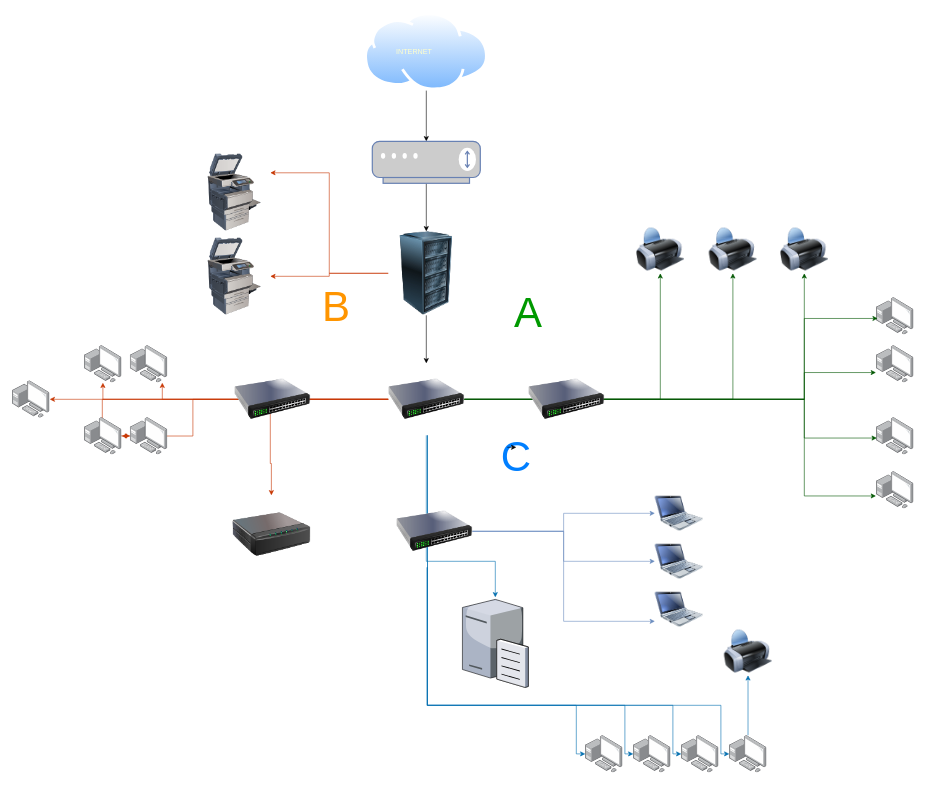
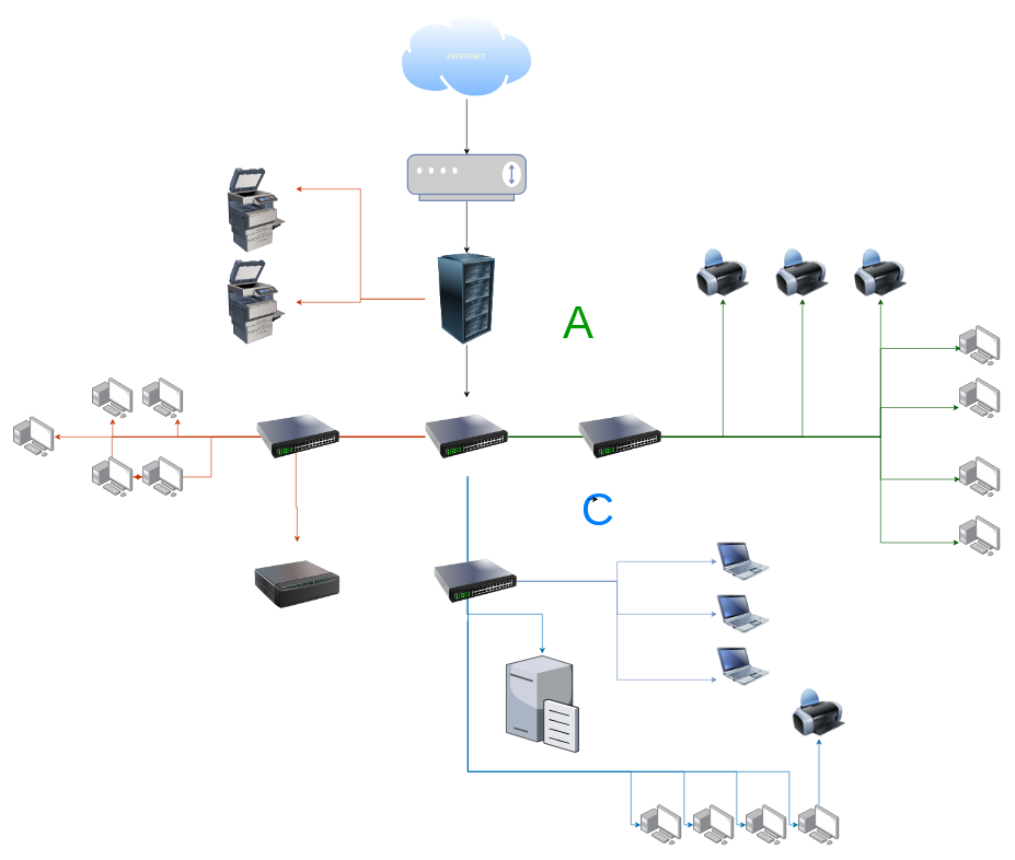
  <mxCell id="0" />
  <mxCell id="1" parent="0" />
  <mxCell id="2" value="" style="edgeStyle=orthogonalEdgeStyle;rounded=0;orthogonalLoop=1;jettySize=auto;html=1;" parent="1" source="5" target="32" edge="1"><mxGeometry relative="1" as="geometry" /></mxCell>
  <mxCell id="3" style="edgeStyle=orthogonalEdgeStyle;rounded=0;orthogonalLoop=1;jettySize=auto;html=1;entryX=1;entryY=0.25;entryDx=0;entryDy=0;fillColor=#fa6800;strokeColor=#C73500;" parent="1" source="5" target="37" edge="1"><mxGeometry relative="1" as="geometry" /></mxCell>
  <mxCell id="4" style="edgeStyle=orthogonalEdgeStyle;rounded=0;orthogonalLoop=1;jettySize=auto;html=1;entryX=1;entryY=0.5;entryDx=0;entryDy=0;fillColor=#fa6800;strokeColor=#C73500;" parent="1" source="5" target="38" edge="1"><mxGeometry relative="1" as="geometry" /></mxCell>
  <mxCell id="5" value="" style="image;html=1;image=img/lib/clip_art/computers/Server_Rack_128x128.png" parent="1" vertex="1"><mxGeometry x="646.58" y="385" width="126.83" height="140" as="geometry" /></mxCell>
  <mxCell id="6" value="" style="image;points=[];aspect=fixed;html=1;align=center;shadow=0;dashed=0;image=img/lib/allied_telesis/computer_and_terminals/Personal_Computer_with_Server.svg;" parent="1" vertex="1"><mxGeometry x="1460" y="495" width="62.4" height="62.4" as="geometry" /></mxCell>
  <mxCell id="7" value="" style="image;html=1;image=img/lib/clip_art/computers/Printer_128x128.png" parent="1" vertex="1"><mxGeometry x="1181" y="375" width="80" height="80" as="geometry" /></mxCell>
  <mxCell id="8" value="" style="image;html=1;image=img/lib/clip_art/computers/Printer_128x128.png" parent="1" vertex="1"><mxGeometry x="1300" y="375" width="80" height="80" as="geometry" /></mxCell>
  <mxCell id="9" value="" style="image;html=1;image=img/lib/clip_art/computers/Printer_128x128.png" parent="1" vertex="1"><mxGeometry x="1060" y="375" width="80" height="80" as="geometry" /></mxCell>
  <mxCell id="10" value="" style="image;points=[];aspect=fixed;html=1;align=center;shadow=0;dashed=0;image=img/lib/allied_telesis/computer_and_terminals/Personal_Computer_with_Server.svg;" parent="1" vertex="1"><mxGeometry x="1460" y="575" width="62.4" height="62.4" as="geometry" /></mxCell>
  <mxCell id="11" value="" style="image;points=[];aspect=fixed;html=1;align=center;shadow=0;dashed=0;image=img/lib/allied_telesis/computer_and_terminals/Personal_Computer_with_Server.svg;" parent="1" vertex="1"><mxGeometry x="1460" y="785" width="62.4" height="62.4" as="geometry" /></mxCell>
  <mxCell id="12" value="" style="image;points=[];aspect=fixed;html=1;align=center;shadow=0;dashed=0;image=img/lib/allied_telesis/computer_and_terminals/Personal_Computer_with_Server.svg;" parent="1" vertex="1"><mxGeometry x="1460" y="695" width="62.4" height="62.4" as="geometry" /></mxCell>
  <mxCell id="13" value="" style="edgeStyle=orthogonalEdgeStyle;rounded=0;orthogonalLoop=1;jettySize=auto;html=1;" parent="1" source="14" target="17" edge="1"><mxGeometry relative="1" as="geometry" /></mxCell>
  <mxCell id="14" value="" style="image;aspect=fixed;perimeter=ellipsePerimeter;html=1;align=center;shadow=0;dashed=0;spacingTop=3;image=img/lib/active_directory/internet_cloud.svg;" parent="1" vertex="1"><mxGeometry x="606.82" y="20.5" width="206.35" height="130" as="geometry" /></mxCell>
- <mxCell id="15" value="INTERNET" style="text;strokeColor=none;align=center;fillColor=none;html=1;verticalAlign=middle;whiteSpace=wrap;rounded=0;fontColor=#FFFFCC;" parent="1" vertex="1"><mxGeometry x="625" y="35" width="130" height="101" as="geometry" /></mxCell>
+ <mxCell id="15" value="INTERNET" style="text;strokeColor=none;align=center;fillColor=none;html=1;verticalAlign=middle;whiteSpace=wrap;rounded=0;fontColor=#FFFFCC;" parent="1" vertex="1"><mxGeometry x="645" y="35" width="130" height="101" as="geometry" /></mxCell>
  <mxCell id="16" value="" style="edgeStyle=orthogonalEdgeStyle;rounded=0;orthogonalLoop=1;jettySize=auto;html=1;" parent="1" source="17" target="5" edge="1"><mxGeometry relative="1" as="geometry" /></mxCell>
  <mxCell id="17" value="" style="fontColor=#0066CC;verticalAlign=top;verticalLabelPosition=bottom;labelPosition=center;align=center;html=1;outlineConnect=0;fillColor=#CCCCCC;strokeColor=#6881B3;gradientColor=none;gradientDirection=north;strokeWidth=2;shape=mxgraph.networks.modem;" parent="1" vertex="1"><mxGeometry x="620" y="235" width="180" height="70" as="geometry" /></mxCell>
  <mxCell id="18" style="edgeStyle=orthogonalEdgeStyle;rounded=0;orthogonalLoop=1;jettySize=auto;html=1;fontColor=#3156ed;fillColor=#008a00;strokeColor=#005700;" parent="1" source="32" target="9" edge="1"><mxGeometry relative="1" as="geometry" /></mxCell>
  <mxCell id="19" style="edgeStyle=orthogonalEdgeStyle;rounded=0;orthogonalLoop=1;jettySize=auto;html=1;entryX=0.5;entryY=1;entryDx=0;entryDy=0;fillColor=#008a00;strokeColor=#005700;" parent="1" source="32" target="7" edge="1"><mxGeometry relative="1" as="geometry" /></mxCell>
  <mxCell id="20" style="edgeStyle=orthogonalEdgeStyle;rounded=0;orthogonalLoop=1;jettySize=auto;html=1;fillColor=#008a00;strokeColor=#005700;" parent="1" source="32" target="8" edge="1"><mxGeometry relative="1" as="geometry" /></mxCell>
  <mxCell id="21" style="edgeStyle=orthogonalEdgeStyle;rounded=0;orthogonalLoop=1;jettySize=auto;html=1;fillColor=#fa6800;strokeColor=#C73500;" parent="1" source="32" target="40" edge="1"><mxGeometry relative="1" as="geometry"><mxPoint x="560" y="665" as="targetPoint" /></mxGeometry></mxCell>
  <mxCell id="22" style="edgeStyle=orthogonalEdgeStyle;rounded=0;orthogonalLoop=1;jettySize=auto;html=1;fillColor=#1ba1e2;strokeColor=#006EAF;" parent="1" source="32" target="46" edge="1"><mxGeometry relative="1" as="geometry"><Array as="points"><mxPoint x="710" y="935" /><mxPoint x="825" y="935" /></Array></mxGeometry></mxCell>
  <mxCell id="23" style="edgeStyle=orthogonalEdgeStyle;rounded=0;orthogonalLoop=1;jettySize=auto;html=1;fillColor=#fa6800;strokeColor=#C73500;" parent="1" source="32" target="41" edge="1"><mxGeometry relative="1" as="geometry"><Array as="points"><mxPoint x="270" y="665" /></Array></mxGeometry></mxCell>
  <mxCell id="24" style="edgeStyle=orthogonalEdgeStyle;rounded=0;orthogonalLoop=1;jettySize=auto;html=1;fillColor=#fa6800;strokeColor=#C73500;" parent="1" source="32" target="43" edge="1"><mxGeometry relative="1" as="geometry"><Array as="points"><mxPoint x="170" y="665" /><mxPoint x="170" y="726" /></Array></mxGeometry></mxCell>
  <mxCell id="25" style="edgeStyle=orthogonalEdgeStyle;rounded=0;orthogonalLoop=1;jettySize=auto;html=1;fillColor=#fa6800;strokeColor=#C73500;" parent="1" source="32" target="42" edge="1"><mxGeometry relative="1" as="geometry"><Array as="points"><mxPoint x="171" y="665" /></Array></mxGeometry></mxCell>
  <mxCell id="26" style="edgeStyle=orthogonalEdgeStyle;rounded=0;orthogonalLoop=1;jettySize=auto;html=1;fillColor=#fa6800;strokeColor=#C73500;" parent="1" source="32" target="39" edge="1"><mxGeometry relative="1" as="geometry"><Array as="points"><mxPoint x="321" y="665" /></Array></mxGeometry></mxCell>
  <mxCell id="27" style="edgeStyle=orthogonalEdgeStyle;rounded=0;orthogonalLoop=1;jettySize=auto;html=1;fillColor=#fa6800;strokeColor=#C73500;" parent="1" source="32" target="47" edge="1"><mxGeometry relative="1" as="geometry"><Array as="points"><mxPoint x="450" y="665" /><mxPoint x="450" y="772" /></Array></mxGeometry></mxCell>
  <mxCell id="28" style="edgeStyle=orthogonalEdgeStyle;rounded=0;orthogonalLoop=1;jettySize=auto;html=1;fillColor=#1ba1e2;strokeColor=#006EAF;" parent="1" source="32" target="53" edge="1"><mxGeometry relative="1" as="geometry"><mxPoint x="712" y="1055" as="targetPoint" /><Array as="points"><mxPoint x="712" y="1175" /><mxPoint x="960" y="1175" /><mxPoint x="960" y="1256" /></Array></mxGeometry></mxCell>
  <mxCell id="29" style="edgeStyle=orthogonalEdgeStyle;rounded=0;orthogonalLoop=1;jettySize=auto;html=1;fillColor=#1ba1e2;strokeColor=#006EAF;" parent="1" source="32" target="52" edge="1"><mxGeometry relative="1" as="geometry"><mxPoint x="712" y="1355" as="targetPoint" /><Array as="points"><mxPoint x="712" y="1175" /><mxPoint x="1041" y="1175" /><mxPoint x="1041" y="1256" /></Array></mxGeometry></mxCell>
  <mxCell id="30" style="edgeStyle=orthogonalEdgeStyle;rounded=0;orthogonalLoop=1;jettySize=auto;html=1;fillColor=#1ba1e2;strokeColor=#006EAF;" parent="1" source="60" target="50" edge="1"><mxGeometry relative="1" as="geometry"><Array as="points"><mxPoint x="712" y="1175" /><mxPoint x="1201" y="1175" /><mxPoint x="1201" y="1256" /></Array></mxGeometry></mxCell>
  <mxCell id="31" style="edgeStyle=orthogonalEdgeStyle;rounded=0;orthogonalLoop=1;jettySize=auto;html=1;fillColor=#1ba1e2;strokeColor=#006EAF;" parent="1" source="60" target="51" edge="1"><mxGeometry relative="1" as="geometry"><Array as="points"><mxPoint x="711" y="1175" /><mxPoint x="1121" y="1175" /><mxPoint x="1121" y="1256" /></Array></mxGeometry></mxCell>
  <mxCell id="32" value="" style="image;html=1;image=img/lib/clip_art/networking/Switch_128x128.png" parent="1" vertex="1"><mxGeometry x="646.58" y="605" width="126.83" height="120" as="geometry" /></mxCell>
  <mxCell id="33" style="edgeStyle=orthogonalEdgeStyle;rounded=0;orthogonalLoop=1;jettySize=auto;html=1;entryX=0.036;entryY=0.565;entryDx=0;entryDy=0;entryPerimeter=0;fillColor=#008a00;strokeColor=#005700;" parent="1" source="32" target="6" edge="1"><mxGeometry relative="1" as="geometry"><Array as="points"><mxPoint x="1340" y="665" /><mxPoint x="1340" y="530" /></Array></mxGeometry></mxCell>
  <mxCell id="34" style="edgeStyle=orthogonalEdgeStyle;rounded=0;orthogonalLoop=1;jettySize=auto;html=1;entryX=-0.01;entryY=0.659;entryDx=0;entryDy=0;entryPerimeter=0;fillColor=#008a00;strokeColor=#005700;" parent="1" source="32" target="11" edge="1"><mxGeometry relative="1" as="geometry"><Array as="points"><mxPoint x="1340" y="665" /><mxPoint x="1340" y="826" /></Array></mxGeometry></mxCell>
  <mxCell id="35" style="edgeStyle=orthogonalEdgeStyle;rounded=0;orthogonalLoop=1;jettySize=auto;html=1;entryX=-0.01;entryY=0.728;entryDx=0;entryDy=0;entryPerimeter=0;fillColor=#008a00;strokeColor=#005700;" parent="1" source="32" target="10" edge="1"><mxGeometry relative="1" as="geometry"><Array as="points"><mxPoint x="1340" y="665" /><mxPoint x="1340" y="621" /></Array></mxGeometry></mxCell>
  <mxCell id="36" style="edgeStyle=orthogonalEdgeStyle;rounded=0;orthogonalLoop=1;jettySize=auto;html=1;entryX=0.013;entryY=0.554;entryDx=0;entryDy=0;entryPerimeter=0;fontColor=#ff0000;labelBorderColor=#009900;labelBackgroundColor=#ff0000;fillColor=#008a00;strokeColor=#005700;" parent="1" source="56" target="12" edge="1"><mxGeometry relative="1" as="geometry"><Array as="points"><mxPoint x="1340" y="665" /><mxPoint x="1340" y="730" /></Array></mxGeometry></mxCell>
  <mxCell id="37" value="" style="image;html=1;image=img/lib/clip_art/computers/Printer_Commercial_128x128.png" parent="1" vertex="1"><mxGeometry x="330" y="255" width="120" height="130" as="geometry" /></mxCell>
  <mxCell id="38" value="" style="image;html=1;image=img/lib/clip_art/computers/Printer_Commercial_128x128.png" parent="1" vertex="1"><mxGeometry x="330" y="395" width="120" height="130" as="geometry" /></mxCell>
  <mxCell id="39" value="" style="image;points=[];aspect=fixed;html=1;align=center;shadow=0;dashed=0;image=img/lib/allied_telesis/computer_and_terminals/Personal_Computer_with_Server.svg;" parent="1" vertex="1"><mxGeometry x="140" y="695" width="62.4" height="62.4" as="geometry" /></mxCell>
  <mxCell id="40" value="" style="image;points=[];aspect=fixed;html=1;align=center;shadow=0;dashed=0;image=img/lib/allied_telesis/computer_and_terminals/Personal_Computer_with_Server.svg;" parent="1" vertex="1"><mxGeometry x="20" y="633.8" width="62.4" height="62.4" as="geometry" /></mxCell>
  <mxCell id="41" value="" style="image;points=[];aspect=fixed;html=1;align=center;shadow=0;dashed=0;image=img/lib/allied_telesis/computer_and_terminals/Personal_Computer_with_Server.svg;" parent="1" vertex="1"><mxGeometry x="216.4" y="575" width="62.4" height="62.4" as="geometry" /></mxCell>
  <mxCell id="42" value="" style="image;points=[];aspect=fixed;html=1;align=center;shadow=0;dashed=0;image=img/lib/allied_telesis/computer_and_terminals/Personal_Computer_with_Server.svg;" parent="1" vertex="1"><mxGeometry x="140" y="575" width="62.4" height="62.4" as="geometry" /></mxCell>
  <mxCell id="43" value="" style="image;points=[];aspect=fixed;html=1;align=center;shadow=0;dashed=0;image=img/lib/allied_telesis/computer_and_terminals/Personal_Computer_with_Server.svg;" parent="1" vertex="1"><mxGeometry x="216.4" y="695" width="62.4" height="62.4" as="geometry" /></mxCell>
- <mxCell id="44" value="&lt;font style=&quot;font-size: 70px;&quot;&gt;A&lt;/font&gt;" style="text;align=center;html=1;verticalAlign=middle;whiteSpace=wrap;rounded=0;fontColor=#009900;" parent="1" vertex="1"><mxGeometry x="850" y="505" width="60" height="30" as="geometry" /></mxCell>
- <mxCell id="45" value="&lt;span style=&quot;font-size: 70px;&quot;&gt;B&lt;/span&gt;" style="text;strokeColor=none;align=center;fillColor=none;html=1;verticalAlign=middle;whiteSpace=wrap;rounded=0;fontColor=#ff9500;" parent="1" vertex="1"><mxGeometry x="530" y="495" width="60" height="30" as="geometry" /></mxCell>
+ <mxCell id="44" value="&lt;font style=&quot;font-size: 70px;&quot;&gt;A&lt;/font&gt;" style="text;align=center;html=1;verticalAlign=middle;whiteSpace=wrap;rounded=0;fontColor=#009900;" parent="1" vertex="1"><mxGeometry x="850" y="475" width="60" height="30" as="geometry" /></mxCell>
  <mxCell id="46" value="" style="verticalLabelPosition=bottom;sketch=0;aspect=fixed;html=1;verticalAlign=top;strokeColor=none;align=center;outlineConnect=0;shape=mxgraph.citrix.file_server;" parent="1" vertex="1"><mxGeometry x="770.21" y="995" width="109.79" height="150" as="geometry" /></mxCell>
  <mxCell id="47" value="" style="image;html=1;image=img/lib/clip_art/networking/Print_Server_128x128.png" parent="1" vertex="1"><mxGeometry x="386.83" y="825" width="130" height="130" as="geometry" /></mxCell>
- <mxCell id="48" value="&lt;font style=&quot;font-size: 70px;&quot;&gt;C&lt;/font&gt;" style="text;align=center;html=1;verticalAlign=middle;whiteSpace=wrap;rounded=0;labelBackgroundColor=default;fontColor=#007FFF;" parent="1" vertex="1"><mxGeometry x="830" y="745" width="60" height="30" as="geometry" /></mxCell>
+ <mxCell id="48" value="&lt;font style=&quot;font-size: 70px;&quot;&gt;C&lt;/font&gt;" style="text;align=center;html=1;verticalAlign=middle;whiteSpace=wrap;rounded=0;labelBackgroundColor=default;fontColor=#007FFF;" parent="1" vertex="1"><mxGeometry x="880" y="760" width="60" height="30" as="geometry" /></mxCell>
  <mxCell id="49" style="edgeStyle=orthogonalEdgeStyle;rounded=0;orthogonalLoop=1;jettySize=auto;html=1;fillColor=#1ba1e2;strokeColor=#006EAF;" parent="1" source="50" target="54" edge="1"><mxGeometry relative="1" as="geometry" /></mxCell>
  <mxCell id="50" value="" style="image;points=[];aspect=fixed;html=1;align=center;shadow=0;dashed=0;image=img/lib/allied_telesis/computer_and_terminals/Personal_Computer_with_Server.svg;" parent="1" vertex="1"><mxGeometry x="1215" y="1225" width="62.4" height="62.4" as="geometry" /></mxCell>
  <mxCell id="51" value="" style="image;points=[];aspect=fixed;html=1;align=center;shadow=0;dashed=0;image=img/lib/allied_telesis/computer_and_terminals/Personal_Computer_with_Server.svg;" parent="1" vertex="1"><mxGeometry x="1135" y="1225" width="62.4" height="62.4" as="geometry" /></mxCell>
  <mxCell id="52" value="" style="image;points=[];aspect=fixed;html=1;align=center;shadow=0;dashed=0;image=img/lib/allied_telesis/computer_and_terminals/Personal_Computer_with_Server.svg;" parent="1" vertex="1"><mxGeometry x="1055" y="1225" width="62.4" height="62.4" as="geometry" /></mxCell>
  <mxCell id="53" value="" style="image;points=[];aspect=fixed;html=1;align=center;shadow=0;dashed=0;image=img/lib/allied_telesis/computer_and_terminals/Personal_Computer_with_Server.svg;" parent="1" vertex="1"><mxGeometry x="975" y="1225" width="62.4" height="62.4" as="geometry" /></mxCell>
  <mxCell id="54" value="" style="image;html=1;image=img/lib/clip_art/computers/Printer_128x128.png" parent="1" vertex="1"><mxGeometry x="1206.2" y="1045" width="80" height="80" as="geometry" /></mxCell>
  <mxCell id="55" value="" style="image;html=1;image=img/lib/clip_art/networking/Switch_128x128.png" parent="1" vertex="1"><mxGeometry x="390" y="605" width="126.83" height="120" as="geometry" /></mxCell>
  <mxCell id="56" value="" style="image;html=1;image=img/lib/clip_art/networking/Switch_128x128.png" parent="1" vertex="1"><mxGeometry x="880" y="605" width="126.83" height="120" as="geometry" /></mxCell>
  <mxCell id="57" style="edgeStyle=orthogonalEdgeStyle;rounded=0;orthogonalLoop=1;jettySize=auto;html=1;entryX=0;entryY=0.5;entryDx=0;entryDy=0;fillColor=#dae8fc;strokeColor=#6c8ebf;" edge="1" parent="1" source="60" target="61"><mxGeometry relative="1" as="geometry" /></mxCell>
  <mxCell id="58" style="edgeStyle=orthogonalEdgeStyle;rounded=0;orthogonalLoop=1;jettySize=auto;html=1;entryX=0;entryY=0.5;entryDx=0;entryDy=0;fillColor=#dae8fc;strokeColor=#6c8ebf;" edge="1" parent="1" source="60" target="63"><mxGeometry relative="1" as="geometry" /></mxCell>
  <mxCell id="59" style="edgeStyle=orthogonalEdgeStyle;rounded=0;orthogonalLoop=1;jettySize=auto;html=1;entryX=0;entryY=0.75;entryDx=0;entryDy=0;fillColor=#dae8fc;strokeColor=#6c8ebf;" edge="1" parent="1" source="60" target="62"><mxGeometry relative="1" as="geometry" /></mxCell>
  <mxCell id="60" value="" style="image;html=1;image=img/lib/clip_art/networking/Switch_128x128.png" parent="1" vertex="1"><mxGeometry x="660" y="825" width="126.83" height="120" as="geometry" /></mxCell>
  <mxCell id="61" value="" style="image;html=1;image=img/lib/clip_art/computers/Netbook_128x128.png" vertex="1" parent="1"><mxGeometry x="1091" y="815" width="80" height="80" as="geometry" /></mxCell>
  <mxCell id="62" value="" style="image;html=1;image=img/lib/clip_art/computers/Netbook_128x128.png" vertex="1" parent="1"><mxGeometry x="1091" y="975" width="80" height="80" as="geometry" /></mxCell>
  <mxCell id="63" value="" style="image;html=1;image=img/lib/clip_art/computers/Netbook_128x128.png" vertex="1" parent="1"><mxGeometry x="1091" y="895" width="80" height="80" as="geometry" /></mxCell>
  <mxCell id="64" style="edgeStyle=orthogonalEdgeStyle;rounded=0;orthogonalLoop=1;jettySize=auto;html=1;exitX=0.25;exitY=0;exitDx=0;exitDy=0;entryX=0.5;entryY=0;entryDx=0;entryDy=0;" edge="1" parent="1" source="48" target="48"><mxGeometry relative="1" as="geometry" /></mxCell>
